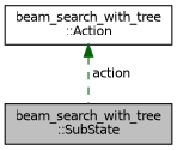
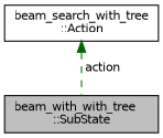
  digraph {
    node [color=black fontname=Helvetica fontsize=10 shape=record style=filled]
-   n1 [fillcolor=grey75 fontcolor=black height=0.2 label="beam_search_with_tree\l::SubState" width=0.4]
+   n1 [fillcolor=grey75 fontcolor=black height=0.2 label="beam_with_with_tree\l::SubState" width=0.4]
    n2 [fillcolor=white height=0.2 label="beam_search_with_tree\l::Action" width=0.4]
    n2 -> n1 [color=darkgreen dir=back fontname=Helvetica fontsize=10 label=" action" labelfontname=Helvetica labelfontsize=10 style=dashed]
  }
